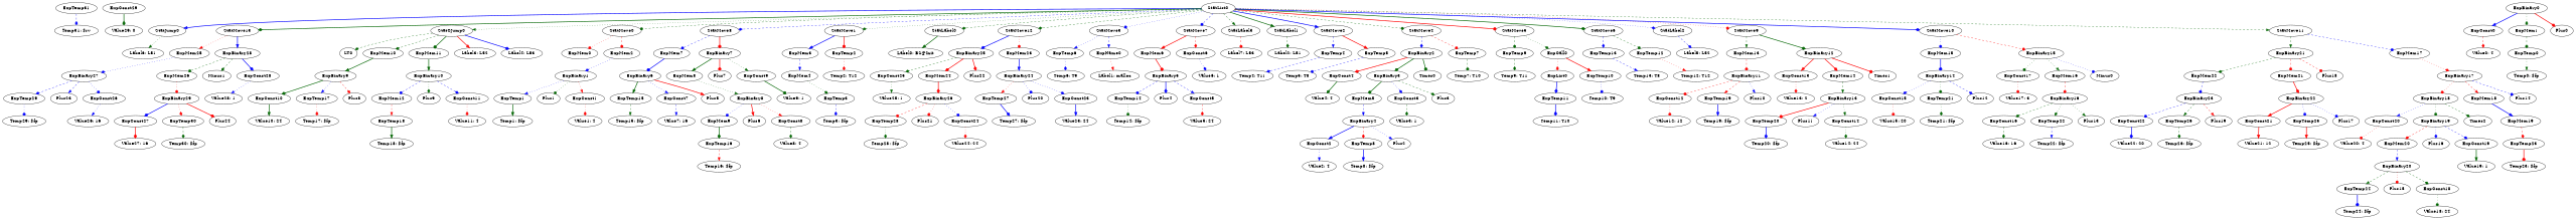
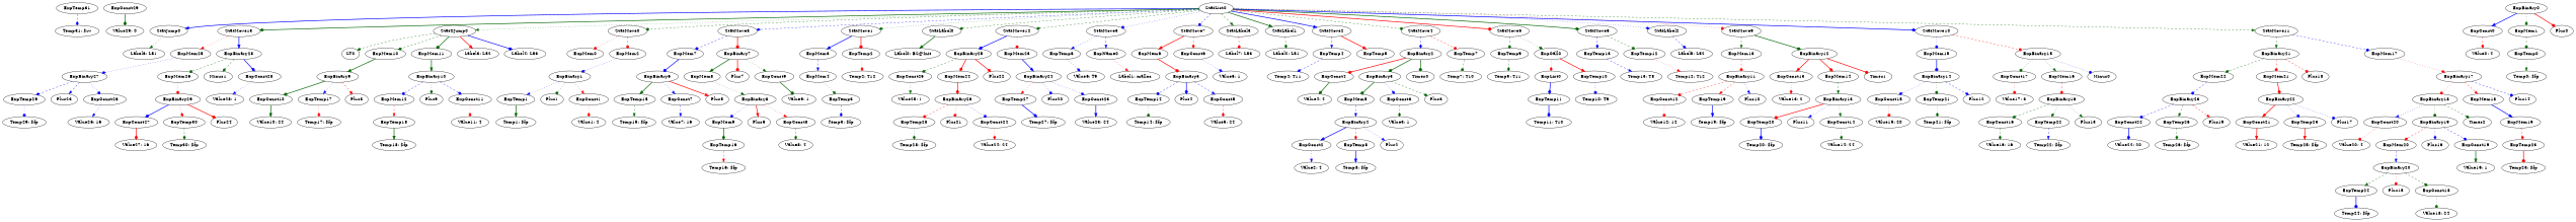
  digraph {
    ordering=out
    edge [arrowhead=diamond color=blue style=dashed]
    ExpTemp31
    "Temp31: $rv"
    ExpConst29
    "Value29: 0"
    StatJump0
    "Label6: L51"
    ExpConst27
    "Value27: 16"
    ExpTemp30
    "Temp30: $fp"
    StatMove13
    ExpMem25
    ExpBinary28
    ExpBinary27
    ExpMem26
    Minus1
    ExpConst28
    ExpTemp29
    Plus23
    ExpConst26
    ExpBinary29
    "Value28: 1"
    Plus24
    "Temp29: $fp"
    "Value26: 16"
    ExpConst25
    "Value25: 1"
    ExpBinary25
    ExpMem24
    Plus22
    ExpBinary26
    ExpTemp28
    Plus21
    ExpConst24
    "Temp28: $fp"
    "Value24: 24"
    ExpMem23
    ExpBinary24
    ExpTemp27
    Plus20
    ExpConst23
    "Temp27: $fp"
    "Value23: 24"
    ExpMem22
    ExpBinary23
    ExpConst22
    ExpTemp26
    Plus19
    "Value22: 20"
    "Temp26: $fp"
    ExpBinary21
    ExpMem21
    Plus18
    ExpBinary22
    ExpConst21
    ExpTemp25
    Plus17
    "Value21: 12"
    "Temp25: $fp"
    ExpMem17
    ExpBinary17
    ExpBinary18
    ExpMem18
    Plus14
    ExpConst20
    ExpBinary19
    Times2
    ExpMem19
    "Value20: 4"
    ExpMem20
    Plus16
    ExpConst19
    ExpBinary20
    "Value19: 1"
    ExpTemp24
    Plus15
    ExpConst18
    "Temp24: $fp"
    "Value18: 24"
    ExpTemp23
    "Temp23: $fp"
    ExpMem6
    ExpBinary5
    ExpTemp14
    Plus4
    ExpConst5
    "Temp14: $fp"
    "Value5: 24"
    ExpTemp13
    "Temp13: T8"
    ExpConst13
    "Value13: 2"
    ExpTemp6
-   "Temp6: T9"
+   "Temp6: T9" [label="Value6: T9"]
    ExpList0
    ExpTemp11
    "Temp11: T10"
    StatCJump0
    LT0
    ExpMem10
    ExpMem11
    "Label3: L52"
    "Label4: L53"
    ExpBinary9
    ExpBinary10
    ExpConst10
    ExpTemp17
    Plus8
    ExpMem12
    Plus9
    ExpConst11
    ExpConst16
    "Value16: 16"
    ExpTemp9
    "Temp9: T11"
    ExpConst4
    "Value4: 4"
    ExpBinary2
    ExpBinary3
    Times0
    ExpMem5
    ExpConst3
    Plus3
    ExpBinary4
    "Value3: 1"
    ExpConst2
    ExpTemp8
    Plus2
    "Value2: 4"
    "Temp8: $fp"
    ExpConst0
    "Value0: 4"
    ExpMem14
    ExpBinary13
    ExpTemp20
    Plus11
    ExpConst14
    "Temp20: $fp"
    "Value14: 24"
    ExpConst17
    "Value17: 3"
    ExpBinary1
    ExpTemp1
    Plus1
    ExpConst1
    "Temp1: $fp"
    "Value1: 4"
    "Value10: 24"
    ExpBinary0
    ExpMem1
    Plus0
    ExpTemp0
    ExpMem3
    ExpMem4
    ExpTemp3
    "Temp3: $fp"
    StatMove0
    ExpMem0
    ExpMem2
    StatMove8
    ExpMem7
    ExpBinary7
    ExpBinary6
    ExpMem8
    Plus7
    ExpConst9
    ExpTemp15
    ExpConst7
    Plus5
    ExpBinary8
    "Value9: 1"
    "Temp0: $fp"
    ExpConst6
    "Value6: 1"
    ExpTemp7
    "Temp7: T10"
    ExpCall0
    ExpTemp10
    "Temp10: T9"
    ExpTemp12
    "Temp12: T12"
    ExpMem15
    ExpBinary14
    ExpConst15
    ExpTemp21
    Plus12
    "Value15: 20"
    "Temp21: $fp"
    "Temp17: $fp"
    ExpMem9
    Plus6
    ExpConst8
    ExpTemp18
    "Temp18: $fp"
    ExpConst12
    "Value12: 12"
    StatMove1
    ExpTemp2
    "Temp2: T12"
    ExpMem13
    ExpBinary11
    ExpTemp19
    Plus10
    "Temp19: $fp"
    StatLabel0
    "Label0: BS@Init"
    ExpTemp4
    "Temp4: T11"
    StatMove12
    ExpTemp5
-   "Temp5: T8"
    StatMove3
    ExpName0
    "Label1: malloc"
    ExpTemp22
    "Temp22: $fp"
    StatMove7
    "Value11: 4"
    "Temp15: $fp"
    ExpTemp16
    "Temp16: $fp"
    "Value7: 16"
    ExpMem16
    ExpBinary16
    Plus13
    StatLabel3
    "Label7: L53"
    "Value8: 4"
    StatLabel1
    "Label2: L51"
    StatList0
    StatMove2
    StatMove4
    StatMove5
    StatMove6
    StatLabel2
    StatMove9
    StatMove10
    StatMove11
    "Label5: L52"
    ExpBinary12
    ExpBinary15
    Times1
    Minus0
    ExpTemp31 -> "Temp31: $rv"
    ExpConst29 -> "Value29: 0" [color=darkgreen style=bold]
    StatJump0 -> "Label6: L51" [arrowhead=normal color=darkgreen style=dotted]
    ExpConst27 -> "Value27: 16" [color=red style=bold]
    ExpTemp30 -> "Temp30: $fp" [color=darkgreen]
    StatMove13 -> ExpMem25 [arrowhead=normal color=red style=dotted]
    StatMove13 -> ExpBinary28 [arrowhead=normal style=bold]
    ExpMem25 -> ExpBinary27 [style=dotted]
    ExpBinary28 -> ExpMem26 [arrowhead=dot color=darkgreen]
    ExpBinary28 -> Minus1 [color=darkgreen]
    ExpBinary28 -> ExpConst28 [style=bold]
    ExpBinary27 -> ExpTemp29
    ExpBinary27 -> Plus23 [arrowhead=normal]
    ExpBinary27 -> ExpConst26 [arrowhead=dot style=dotted]
    ExpMem26 -> ExpBinary29 [arrowhead=dot color=red style=dotted]
    ExpConst28 -> "Value28: 1" [arrowhead=normal style=dotted]
    ExpTemp29 -> "Temp29: $fp" [arrowhead=dot style=dotted]
    ExpConst26 -> "Value26: 16" [arrowhead=normal style=dotted]
    ExpBinary29 -> ExpConst27 [style=bold]
    ExpBinary29 -> ExpTemp30 [color=red style=dotted]
    ExpBinary29 -> Plus24 [color=red style=bold]
    ExpConst25 -> "Value25: 1" [arrowhead=normal color=darkgreen style=dotted]
    ExpBinary25 -> ExpConst25 [color=darkgreen]
    ExpBinary25 -> ExpMem24 [color=red style=bold]
    ExpBinary25 -> Plus22 [color=red style=bold]
    ExpMem24 -> ExpBinary26 [color=red style=bold]
    ExpBinary26 -> ExpTemp28 [arrowhead=dot color=red]
    ExpBinary26 -> Plus21 [arrowhead=dot color=red style=dotted]
    ExpBinary26 -> ExpConst24 [arrowhead=dot style=dotted]
    ExpTemp28 -> "Temp28: $fp" [color=darkgreen style=dotted]
    ExpConst24 -> "Value24: 24" [color=red style=dotted]
    ExpMem23 -> ExpBinary24 [arrowhead=normal style=bold]
    ExpBinary24 -> ExpTemp27 [arrowhead=normal color=red style=dotted]
    ExpBinary24 -> Plus20 [arrowhead=dot style=dotted]
    ExpBinary24 -> ExpConst23 [style=dotted]
    ExpTemp27 -> "Temp27: $fp" [style=bold]
    ExpConst23 -> "Value23: 24" [arrowhead=normal style=bold]
    ExpMem22 -> ExpBinary23 [arrowhead=dot]
    ExpBinary23 -> ExpConst22 [arrowhead=dot]
    ExpBinary23 -> ExpTemp26 [arrowhead=normal color=darkgreen]
    ExpBinary23 -> Plus19 [arrowhead=normal color=red]
    ExpConst22 -> "Value22: 20" [style=bold]
    ExpTemp26 -> "Temp26: $fp" [color=darkgreen]
    ExpBinary21 -> ExpMem22 [color=darkgreen]
    ExpBinary21 -> ExpMem21 [arrowhead=dot color=red]
    ExpBinary21 -> Plus18 [arrowhead=dot color=red]
    ExpMem21 -> ExpBinary22 [color=red style=bold]
    ExpBinary22 -> ExpConst21 [arrowhead=normal color=red style=bold]
    ExpBinary22 -> ExpTemp25 [arrowhead=dot style=dotted]
    ExpBinary22 -> Plus17 [arrowhead=dot style=dotted]
    ExpConst21 -> "Value21: 12" [arrowhead=normal color=red style=bold]
    ExpTemp25 -> "Temp25: $fp" [arrowhead=normal color=red style=bold]
    ExpMem17 -> ExpBinary17 [color=red style=dotted]
    ExpBinary17 -> ExpBinary18 [arrowhead=dot color=red style=dotted]
    ExpBinary17 -> ExpMem18 [arrowhead=normal color=red]
    ExpBinary17 -> Plus14 [arrowhead=dot]
    ExpBinary18 -> ExpConst20 [arrowhead=normal style=dotted]
    ExpBinary18 -> ExpBinary19 [arrowhead=dot color=darkgreen style=dotted]
    ExpBinary18 -> Times2 [color=darkgreen]
    ExpMem18 -> ExpMem19 [arrowhead=normal style=bold]
    ExpConst20 -> "Value20: 4" [arrowhead=dot color=red style=dotted]
    ExpBinary19 -> ExpMem20 [color=red]
    ExpBinary19 -> Plus16 [style=dotted]
    ExpBinary19 -> ExpConst19
    ExpMem19 -> ExpTemp23 [color=red]
    ExpMem20 -> ExpBinary20 [arrowhead=normal]
    ExpConst19 -> "Value19: 1" [arrowhead=normal color=darkgreen style=bold]
    ExpBinary20 -> ExpTemp24 [arrowhead=normal color=darkgreen]
    ExpBinary20 -> Plus15 [arrowhead=dot color=red style=dotted]
    ExpBinary20 -> ExpConst18 [color=darkgreen]
    ExpTemp24 -> "Temp24: $fp" [arrowhead=dot style=bold]
    ExpConst18 -> "Value18: 24" [arrowhead=dot color=darkgreen style=dotted]
    ExpTemp23 -> "Temp23: $fp" [arrowhead=dot color=red style=bold]
    ExpMem6 -> ExpBinary5 [arrowhead=dot color=red style=bold]
    ExpBinary5 -> ExpTemp14 [arrowhead=dot]
    ExpBinary5 -> Plus4 [style=bold]
    ExpBinary5 -> ExpConst5 [arrowhead=normal]
    ExpTemp14 -> "Temp14: $fp" [arrowhead=dot color=darkgreen style=dotted]
    ExpConst5 -> "Value5: 24" [color=red]
    ExpTemp13 -> "Temp13: T8" [arrowhead=normal]
    ExpConst13 -> "Value13: 2" [color=red style=dotted]
    ExpTemp6 -> "Temp6: T9" [style=dotted]
    ExpList0 -> ExpTemp11 [style=bold]
    ExpTemp11 -> "Temp11: T10" [style=bold]
    StatCJump0 -> LT0 [color=darkgreen]
    StatCJump0 -> ExpMem10 [color=darkgreen]
    StatCJump0 -> ExpMem11 [arrowhead=dot color=darkgreen style=bold]
    StatCJump0 -> "Label3: L52" [arrowhead=normal color=red style=bold]
    StatCJump0 -> "Label4: L53" [style=bold]
    ExpMem10 -> ExpBinary9 [arrowhead=normal color=darkgreen style=bold]
    ExpMem11 -> ExpBinary10 [arrowhead=normal color=darkgreen style=bold]
    ExpBinary9 -> ExpConst10 [color=darkgreen style=bold]
    ExpBinary9 -> ExpTemp17 [arrowhead=normal style=dotted]
    ExpBinary9 -> Plus8 [color=red]
    ExpBinary10 -> ExpMem12 [arrowhead=dot]
    ExpBinary10 -> Plus9 [color=darkgreen style=dotted]
    ExpBinary10 -> ExpConst11
    ExpConst10 -> "Value10: 24" [arrowhead=normal color=darkgreen style=bold]
    ExpTemp17 -> "Temp17: $fp" [color=red style=dotted]
    ExpMem12 -> ExpTemp18 [arrowhead=normal color=red]
    ExpConst11 -> "Value11: 4" [color=red style=dotted]
    ExpConst16 -> "Value16: 16" [color=darkgreen]
    ExpTemp9 -> "Temp9: T11" [color=darkgreen]
    ExpConst4 -> "Value4: 4" [color=darkgreen style=bold]
    ExpBinary2 -> ExpConst4 [color=red style=bold]
    ExpBinary2 -> ExpBinary3 [color=darkgreen style=bold]
    ExpBinary2 -> Times0 [arrowhead=dot color=darkgreen style=bold]
    ExpBinary3 -> ExpMem5 [arrowhead=dot color=darkgreen style=bold]
    ExpBinary3 -> ExpConst3 [style=dotted]
    ExpBinary3 -> Plus3 [color=darkgreen]
    ExpMem5 -> ExpBinary4 [arrowhead=normal]
    ExpConst3 -> "Value3: 1" [color=darkgreen]
    ExpBinary4 -> ExpConst2 [arrowhead=normal style=bold]
    ExpBinary4 -> ExpTemp8 [color=red]
    ExpBinary4 -> Plus2 [arrowhead=normal style=dotted]
    ExpConst2 -> "Value2: 4" [arrowhead=normal style=dotted]
    ExpTemp8 -> "Temp8: $fp" [arrowhead=normal style=bold]
    ExpConst0 -> "Value0: 4" [color=red]
    ExpMem14 -> ExpBinary13 [arrowhead=normal color=darkgreen]
    ExpBinary13 -> ExpTemp20 [arrowhead=dot color=red style=bold]
    ExpBinary13 -> Plus11 [arrowhead=normal style=dotted]
    ExpBinary13 -> ExpConst14 [arrowhead=normal color=darkgreen style=dotted]
    ExpTemp20 -> "Temp20: $fp" [style=bold]
    ExpConst14 -> "Value14: 24" [color=darkgreen style=dotted]
    ExpConst17 -> "Value17: 3" [arrowhead=dot color=red style=dotted]
    ExpBinary1 -> ExpTemp1 [arrowhead=normal style=dotted]
    ExpBinary1 -> Plus1 [arrowhead=dot color=darkgreen style=dotted]
    ExpBinary1 -> ExpConst1 [arrowhead=normal color=red style=dotted]
    ExpTemp1 -> "Temp1: $fp" [arrowhead=normal color=darkgreen style=bold]
    ExpConst1 -> "Value1: 4" [color=red style=dotted]
    ExpBinary0 -> ExpConst0 [arrowhead=normal style=bold]
    ExpBinary0 -> ExpMem1 [color=darkgreen style=dotted]
    ExpBinary0 -> Plus0 [color=red style=bold]
    ExpMem1 -> ExpTemp0 [arrowhead=dot color=darkgreen]
    ExpTemp0 -> "Temp0: $fp" [arrowhead=normal color=darkgreen style=dotted]
    ExpMem3 -> ExpMem4 [arrowhead=normal]
    ExpMem4 -> ExpTemp3 [color=darkgreen style=dotted]
    ExpTemp3 -> "Temp3: $fp"
    StatMove0 -> ExpMem0 [arrowhead=dot color=red style=dotted]
    StatMove0 -> ExpMem2 [arrowhead=dot color=red]
    ExpMem2 -> ExpBinary1 [style=dotted]
    StatMove8 -> ExpMem7 [arrowhead=dot]
    StatMove8 -> ExpBinary7 [arrowhead=dot color=red style=bold]
    ExpMem7 -> ExpBinary6 [arrowhead=dot style=bold]
    ExpBinary7 -> ExpMem8 [arrowhead=normal color=darkgreen style=bold]
    ExpBinary7 -> Plus7 [arrowhead=dot color=red style=bold]
    ExpBinary7 -> ExpConst9 [arrowhead=normal color=darkgreen style=dotted]
    ExpBinary6 -> ExpTemp15 [arrowhead=normal color=darkgreen style=bold]
    ExpBinary6 -> ExpConst7 [arrowhead=normal style=dotted]
    ExpBinary6 -> Plus5 [arrowhead=normal color=red style=bold]
    ExpMem8 -> ExpBinary8 [arrowhead=normal color=darkgreen style=dotted]
    ExpConst9 -> "Value9: 1" [arrowhead=dot color=darkgreen style=bold]
    ExpTemp15 -> "Temp15: $fp" [arrowhead=normal color=darkgreen]
    ExpConst7 -> "Value7: 16" [arrowhead=normal]
    ExpBinary8 -> ExpMem9 [arrowhead=dot style=dotted]
    ExpBinary8 -> Plus6 [arrowhead=normal color=red style=bold]
    ExpBinary8 -> ExpConst8 [arrowhead=normal color=red style=dotted]
    ExpConst6 -> "Value6: 1" [style=dotted]
    ExpTemp7 -> "Temp7: T10" [arrowhead=dot color=darkgreen]
    ExpCall0 -> ExpList0 [color=red style=dotted]
    ExpCall0 -> ExpTemp10 [arrowhead=normal color=red style=bold]
    ExpTemp10 -> "Temp10: T9" [arrowhead=dot style=dotted]
    ExpTemp12 -> "Temp12: T12" [arrowhead=normal color=red style=dotted]
    ExpMem15 -> ExpBinary14 [arrowhead=dot style=bold]
    ExpBinary14 -> ExpConst15 [style=dotted]
    ExpBinary14 -> ExpTemp21 [arrowhead=dot color=darkgreen style=dotted]
    ExpBinary14 -> Plus12
    ExpConst15 -> "Value15: 20" [arrowhead=dot color=red style=dotted]
    ExpTemp21 -> "Temp21: $fp" [color=darkgreen style=dotted]
    ExpMem9 -> ExpTemp16 [color=darkgreen style=bold]
    ExpConst8 -> "Value8: 4" [color=darkgreen]
    ExpTemp18 -> "Temp18: $fp" [arrowhead=normal color=darkgreen style=bold]
    ExpConst12 -> "Value12: 12" [arrowhead=dot color=red style=dotted]
    StatMove1 -> ExpMem3 [arrowhead=normal style=bold]
    StatMove1 -> ExpTemp2 [arrowhead=dot color=red style=bold]
    ExpTemp2 -> "Temp2: T12" [color=red style=dotted]
    ExpMem13 -> ExpBinary11 [arrowhead=dot color=red]
    ExpBinary11 -> ExpConst12 [arrowhead=dot color=red]
    ExpBinary11 -> ExpTemp19 [arrowhead=normal color=red]
    ExpBinary11 -> Plus10 [arrowhead=normal style=dotted]
    ExpTemp19 -> "Temp19: $fp" [arrowhead=normal style=bold]
    StatLabel0 -> "Label0: BS@Init" [arrowhead=normal color=darkgreen style=bold]
    ExpTemp4 -> "Temp4: T11"
    StatMove12 -> ExpBinary25 [style=bold]
    StatMove12 -> ExpMem23 [arrowhead=dot color=red style=dotted]
-   ExpTemp5 -> "Temp5: T8" [arrowhead=dot]
    StatMove3 -> ExpTemp6 [arrowhead=normal style=dotted]
    StatMove3 -> ExpName0 [arrowhead=normal]
    ExpName0 -> "Label1: malloc" [arrowhead=normal color=red style=dotted]
    ExpTemp22 -> "Temp22: $fp" [arrowhead=normal]
    StatMove7 -> ExpMem6 [arrowhead=normal color=red style=bold]
    StatMove7 -> ExpConst6 [color=red]
    ExpTemp16 -> "Temp16: $fp" [arrowhead=normal color=red]
    ExpMem16 -> ExpBinary16 [arrowhead=dot color=red]
    ExpBinary16 -> ExpConst16 [color=darkgreen]
    ExpBinary16 -> ExpTemp22 [color=darkgreen style=dotted]
    ExpBinary16 -> Plus13 [arrowhead=normal color=darkgreen style=dotted]
    StatLabel3 -> "Label7: L53" [arrowhead=dot color=red]
    StatLabel1 -> "Label2: L51" [color=darkgreen]
    StatList0 -> StatJump0 [arrowhead=normal style=bold]
    StatList0 -> StatMove13 [color=darkgreen style=bold]
    StatList0 -> StatCJump0 [arrowhead=normal color=darkgreen style=dotted]
    StatList0 -> StatMove0 [arrowhead=dot color=darkgreen]
    StatList0 -> StatMove8
    StatList0 -> StatMove1 [color=darkgreen style=dotted]
    StatList0 -> StatLabel0 [color=darkgreen]
    StatList0 -> StatMove12 [color=darkgreen]
    StatList0 -> StatMove3 [arrowhead=dot style=dotted]
    StatList0 -> StatMove7 [arrowhead=dot]
    StatList0 -> StatLabel3 [arrowhead=normal color=darkgreen]
    StatList0 -> StatLabel1 [arrowhead=normal color=darkgreen style=bold]
    StatList0 -> StatMove2 [arrowhead=normal style=bold]
    StatList0 -> StatMove4 [arrowhead=dot color=darkgreen]
    StatList0 -> StatMove5 [arrowhead=dot color=red style=bold]
    StatList0 -> StatMove6 [color=darkgreen style=bold]
    StatList0 -> StatLabel2 [style=dotted]
    StatList0 -> StatMove9 [arrowhead=dot color=red style=dotted]
    StatList0 -> StatMove10 [style=bold]
    StatList0 -> StatMove11 [arrowhead=normal color=darkgreen]
    StatMove2 -> ExpTemp4 [arrowhead=normal]
    StatMove2 -> ExpTemp5 [arrowhead=normal color=red style=bold]
    StatMove4 -> ExpBinary2
    StatMove4 -> ExpTemp7 [arrowhead=dot color=red]
    StatMove5 -> ExpTemp9 [arrowhead=dot color=darkgreen]
    StatMove5 -> ExpCall0 [color=darkgreen style=dotted]
    StatMove6 -> ExpTemp13
    StatMove6 -> ExpTemp12 [arrowhead=dot color=darkgreen]
    StatLabel2 -> "Label5: L52"
    StatMove9 -> ExpMem13 [arrowhead=normal color=darkgreen]
    StatMove9 -> ExpBinary12 [color=darkgreen style=bold]
    StatMove10 -> ExpMem15 [arrowhead=dot style=dotted]
    StatMove10 -> ExpBinary15 [arrowhead=dot color=red]
    StatMove11 -> ExpBinary21 [arrowhead=normal color=darkgreen]
    StatMove11 -> ExpMem17 [arrowhead=dot]
    ExpBinary12 -> ExpConst13 [arrowhead=normal color=red style=bold]
    ExpBinary12 -> ExpMem14 [color=red style=bold]
    ExpBinary12 -> Times1 [arrowhead=dot color=red style=bold]
    ExpBinary15 -> ExpConst17 [arrowhead=dot color=darkgreen style=dotted]
    ExpBinary15 -> ExpMem16 [arrowhead=normal color=darkgreen style=dotted]
    ExpBinary15 -> Minus0 [arrowhead=dot style=dotted]
  }
